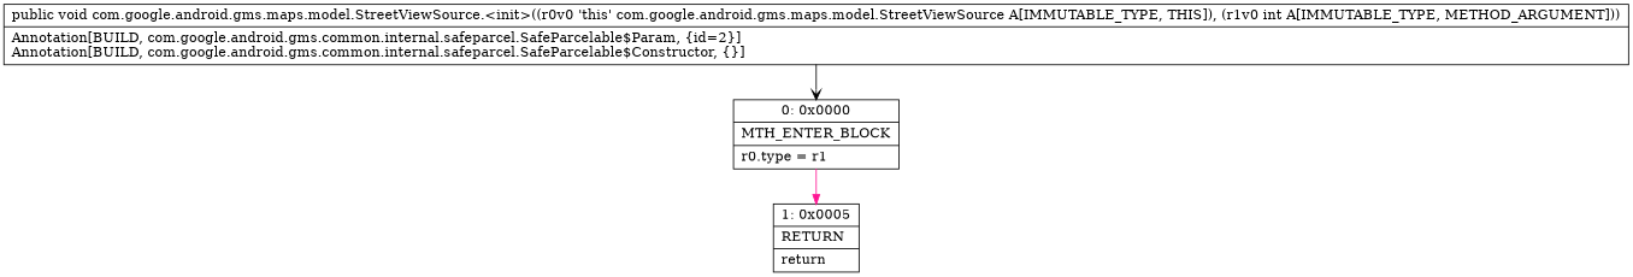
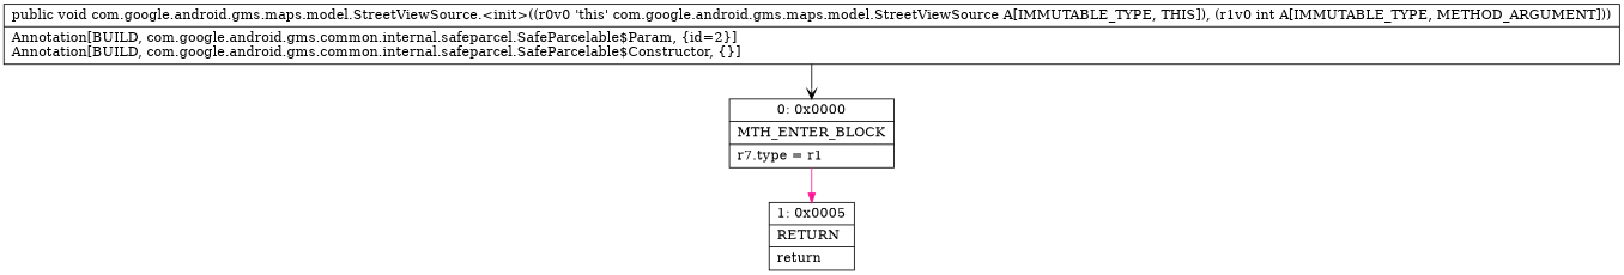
  digraph {
    node [shape=record]
-   n1 [label="{0\:\ 0x0000|MTH_ENTER_BLOCK\l|r0.type = r1\l}"]
+   n1 [label="{0\:\ 0x0000|MTH_ENTER_BLOCK\l|r7.type = r1\l}"]
    n2 [label="{1\:\ 0x0005|RETURN\l|return\l}"]
    n3 [label="{public void com.google.android.gms.maps.model.StreetViewSource.\<init\>((r0v0 'this' com.google.android.gms.maps.model.StreetViewSource A[IMMUTABLE_TYPE, THIS]), (r1v0 int A[IMMUTABLE_TYPE, METHOD_ARGUMENT]))  | Annotation[BUILD, com.google.android.gms.common.internal.safeparcel.SafeParcelable$Param, \{id=2\}]\lAnnotation[BUILD, com.google.android.gms.common.internal.safeparcel.SafeParcelable$Constructor, \{\}]\l}"]
    n1 -> n2 [color=deeppink arrowhead=normal]
    n3 -> n1 [color=black arrowhead=vee]
  }
